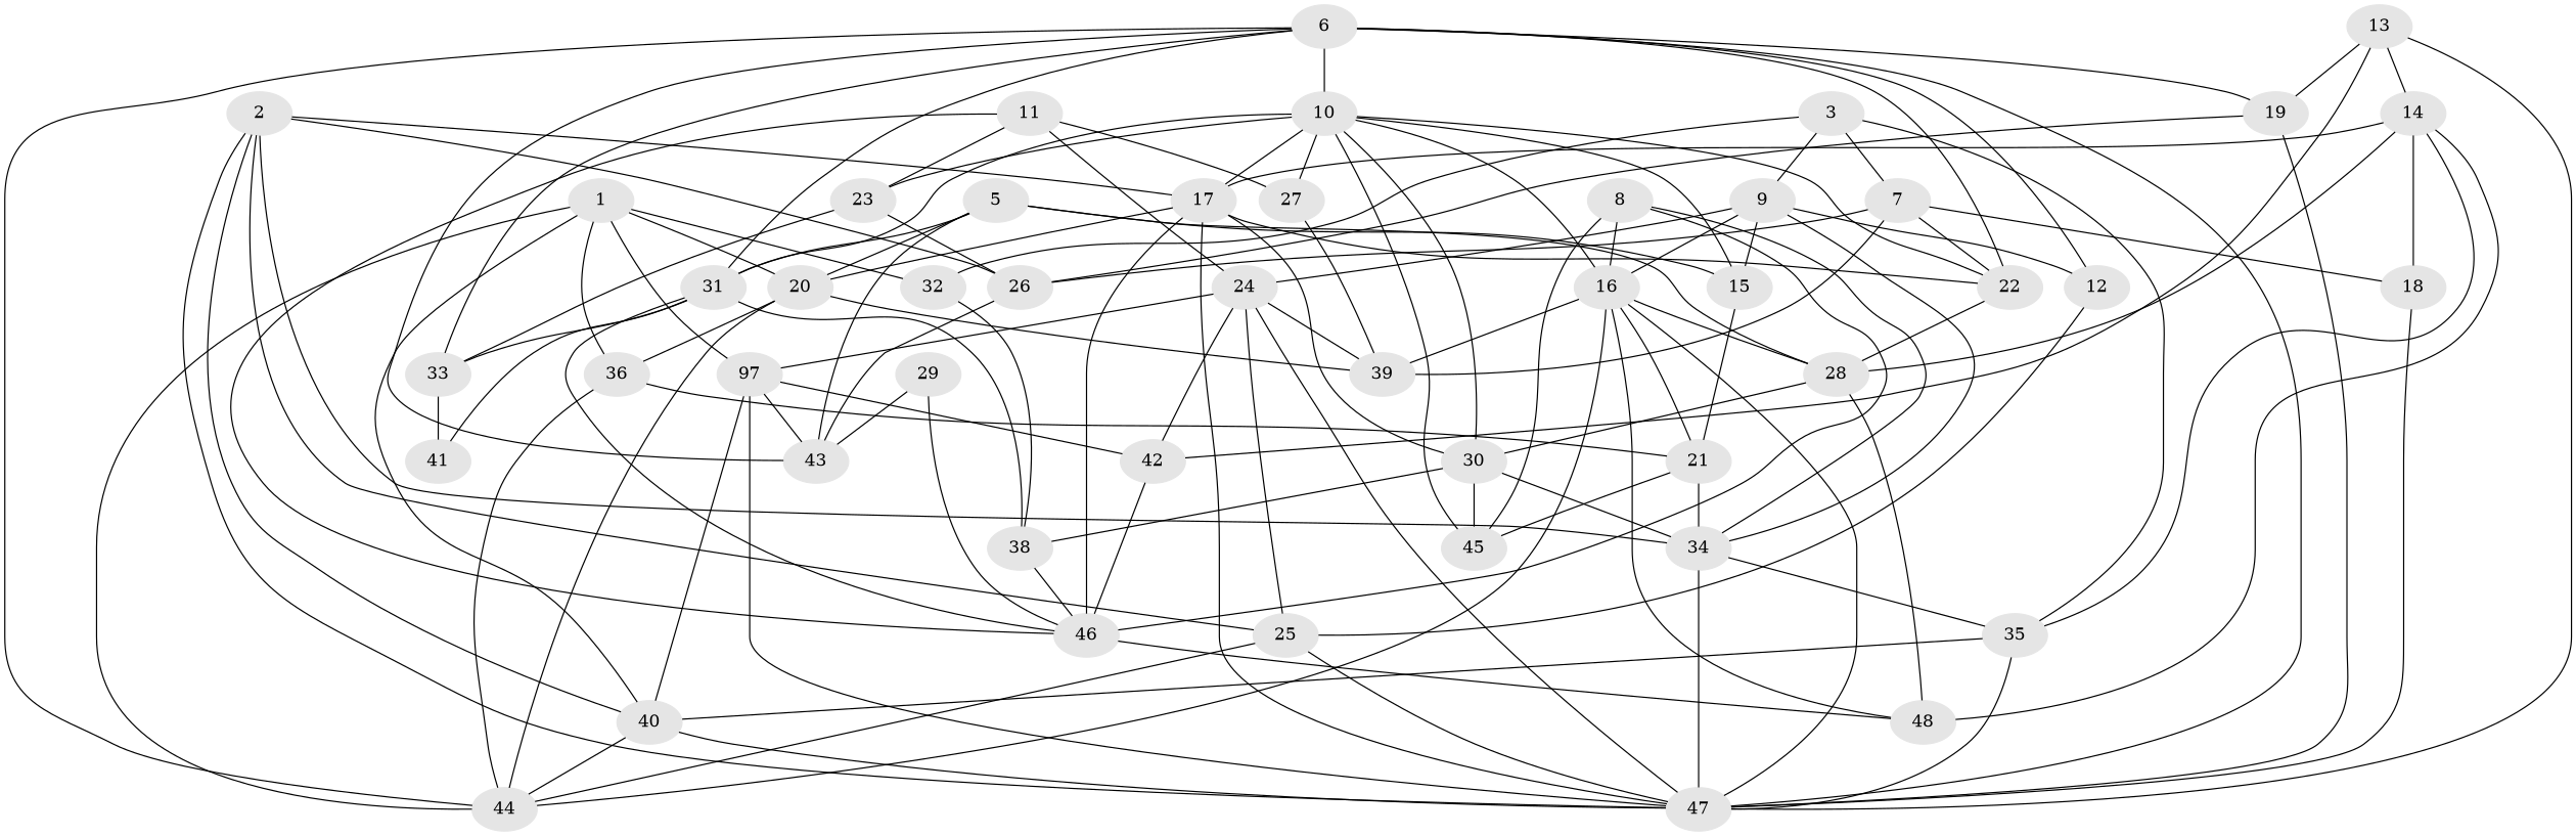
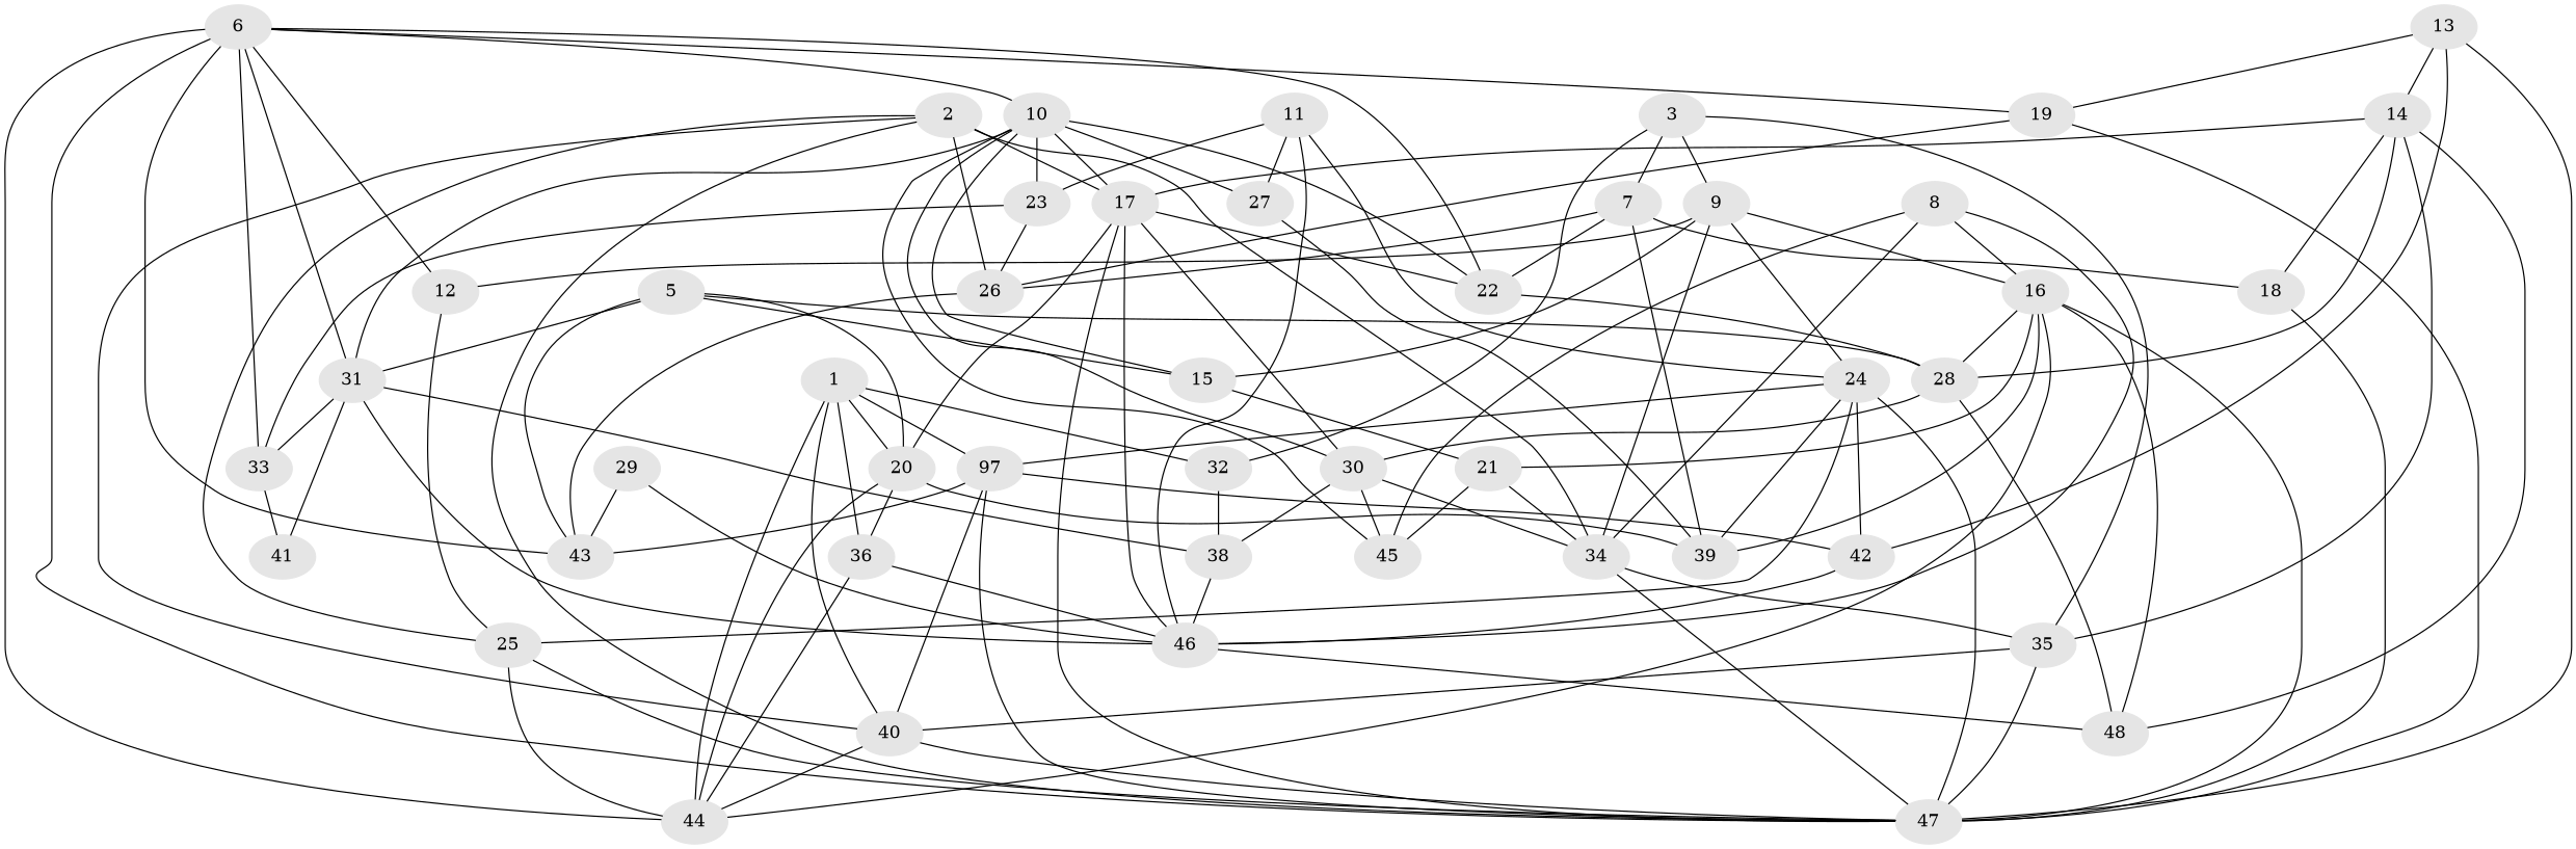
  graph {
    node [color=gray90 style=filled]
    edge [weight=1.0]
    1
    20
    32
    36
    n5 [label=97]
    40
    44
    39
    38
    46
    47
    43
    42
    2
    17
    25
    26
    34
    22
    30
    35
    3
    7
    9
    18
    15
    12
    16
    24
    14
    28
    48
    5
    31
    21
    33
    41
    6
    10
    19
    45
    23
    27
    8
    11
    13
    29
    1 -- 20 [weight=2.0]
    1 -- 32
    1 -- 36
    1 -- n5
    1 -- 40
    1 -- 44
    20 -- 36
    20 -- 44 [weight=2.0]
    20 -- 39 [weight=2.0]
    32 -- 38
    36 -- 44
-   36 -- 21
+   36 -- 46
    n5 -- 40
    n5 -- 47
    n5 -- 43
    n5 -- 42
    40 -- 44
    40 -- 47
    38 -- 46
    46 -- 48 [weight=2.0]
    42 -- 46
    2 -- 40
    2 -- 47
    2 -- 17
    2 -- 25
    2 -- 26
    2 -- 34 [weight=2.0]
    17 -- 20
    17 -- 46
    17 -- 47
    17 -- 22
    17 -- 30
    25 -- 44 [weight=2.0]
    25 -- 47
    26 -- 43
    34 -- 47
    34 -- 35
    22 -- 28
    30 -- 38
    30 -- 34
    30 -- 45
    35 -- 40
    35 -- 47
    3 -- 32
    3 -- 35
    3 -- 7
    3 -- 9
    7 -- 39
    7 -- 26
    7 -- 22
    7 -- 18
    9 -- 34
    9 -- 15
    9 -- 12
    9 -- 16
    9 -- 24
    18 -- 47
    15 -- 21
    12 -- 25
    16 -- 44
    16 -- 39
    16 -- 47
    16 -- 28
    16 -- 48
    16 -- 21
    24 -- n5
    24 -- 39
    24 -- 47
    24 -- 42
    24 -- 25
    14 -- 17
    14 -- 35
    14 -- 18
    14 -- 28
    14 -- 48
    28 -- 30
    28 -- 48
    5 -- 20
    5 -- 43
    5 -- 15
    5 -- 28
    5 -- 31 [weight=2.0]
    31 -- 38 [weight=2.0]
    31 -- 46
    31 -- 33
    31 -- 41 [weight=2.0]
    21 -- 34
    21 -- 45
    33 -- 41 [weight=2.0]
    6 -- 44
    6 -- 47
    6 -- 43
    6 -- 22
    6 -- 12
    6 -- 31
    6 -- 33
    6 -- 10
    6 -- 19
    10 -- 17
    10 -- 22
    10 -- 30
    10 -- 15
-   10 -- 16
    10 -- 31
    10 -- 45
    10 -- 23
    10 -- 27 [weight=2.0]
    19 -- 47
    19 -- 26
    23 -- 26
    23 -- 33
    27 -- 39
    8 -- 46
    8 -- 34
    8 -- 16
    8 -- 45
    11 -- 46
    11 -- 24
    11 -- 23
    11 -- 27
    13 -- 47
    13 -- 42
    13 -- 14
    13 -- 19
    29 -- 46
    29 -- 43
  }
